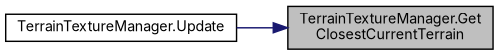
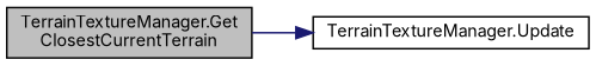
  digraph {
    rankdir=RL
    fontname=Inter
    node [color=black fontname=Inter fontsize=10 shape=record style=filled]
    n1 [fillcolor=grey75 fontcolor=black height=0.2 label="TerrainTextureManager.Get\lClosestCurrentTerrain" width=0.4]
    n2 [fillcolor=white height=0.2 label="TerrainTextureManager.Update" width=0.4]
-   n1 -> n2 [color=midnightblue dir=back fontname=Inter fontsize=10 labelfontname=Helvetica labelfontsize=10 style=solid]
+   n2 -> n1 [color=midnightblue dir=back fontname=Inter fontsize=10 labelfontname=Helvetica labelfontsize=10 style=solid]
  }
